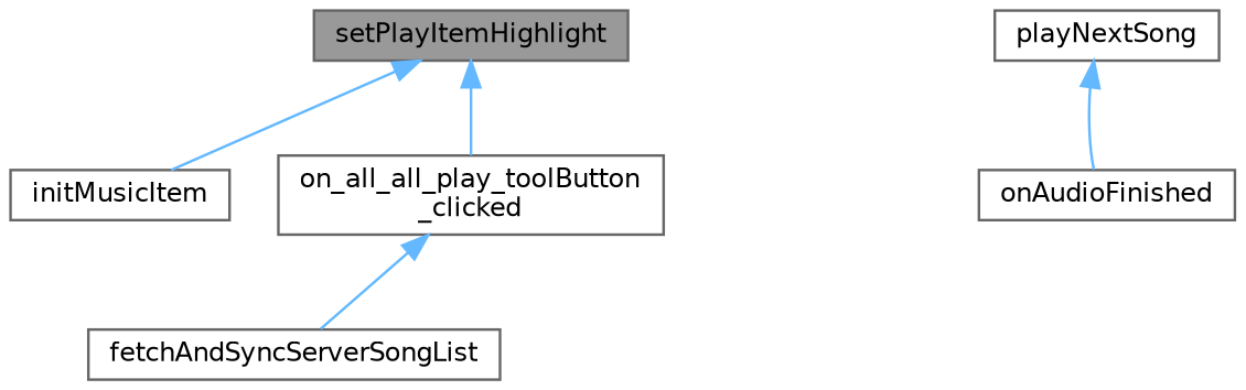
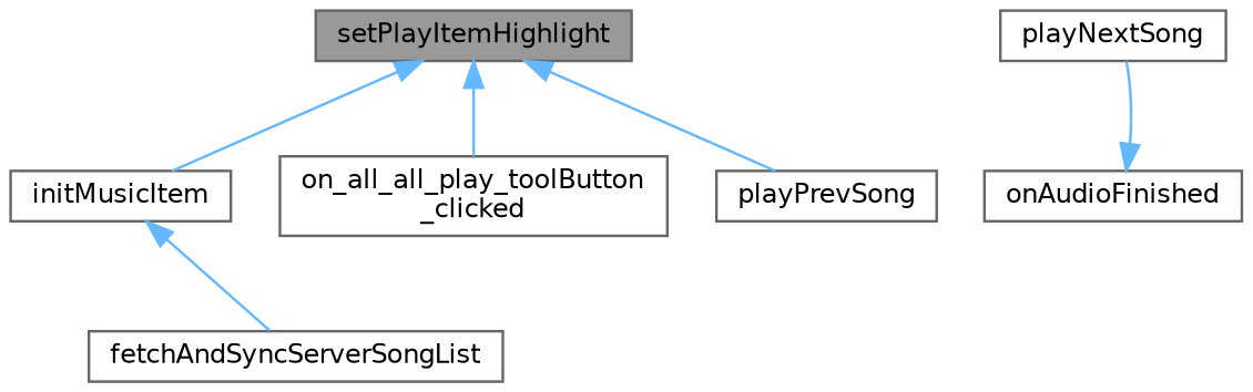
  digraph {
    rankdir=TB
    node [color=grey40 fillcolor=white fontname=Helvetica fontsize=10 shape=box style=filled]
    edge [color=steelblue1 dir=back fontname=Helvetica fontsize=10 labelfontname=Helvetica labelfontsize=10 style=solid]
    n1 [color=gray40 fillcolor=grey60 fontcolor=black height=0.2 label=setPlayItemHighlight width=0.4]
    n2 [height=0.2 label=initMusicItem width=0.4]
    n3 [height=0.2 label="on_all_all_play_toolButton\l_clicked" width=0.4]
+   n4 [height=0.2 label=playPrevSong width=0.4]
    n5 [height=0.2 label=fetchAndSyncServerSongList width=0.4]
    n6 [height=0.2 label=playNextSong width=0.4]
    n7 [height=0.2 label=onAudioFinished width=0.4]
    n1 -> n2
    n1 -> n3
-   n3 -> n5
-   n6 -> n7
+   n1 -> n4
+   n2 -> n5
+   n7 -> n6
  }
